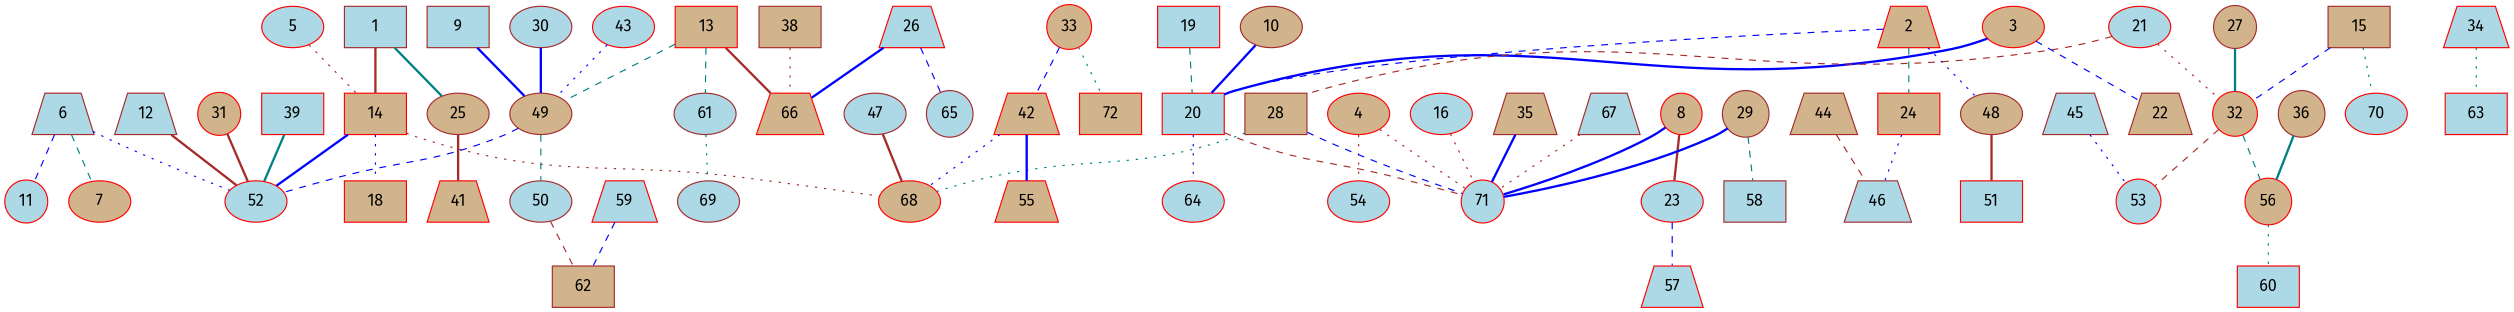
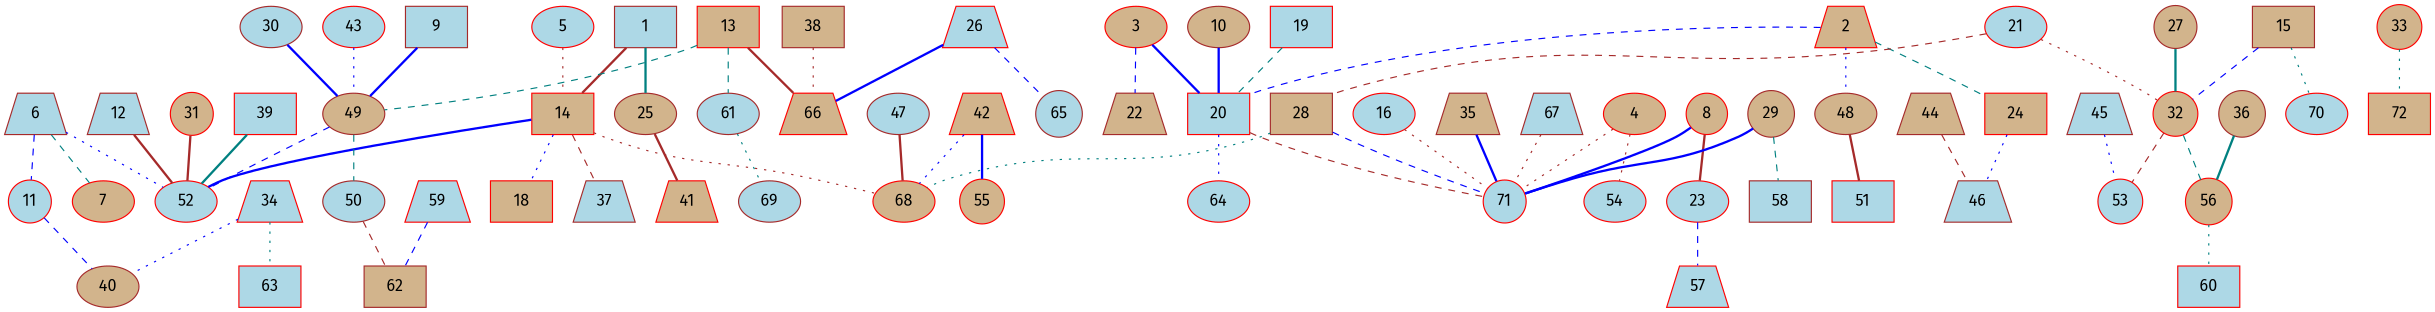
  graph {
    fontname="Fira Sans"
    node [color=red fillcolor=lightblue fontname="Fira Sans" shape=ellipse style=filled]
    edge [color=blue fontname="Fira Sans" style=dashed weight=1.0]
    1 [color=brown shape=box]
    14 [fillcolor=tan shape=box]
    25 [color=brown fillcolor=tan]
    52
    18 [fillcolor=tan shape=box]
+   37 [color=brown shape=trapezium]
    68 [fillcolor=tan]
    41 [fillcolor=tan shape=trapezium]
    2 [fillcolor=tan shape=trapezium]
    20 [shape=box]
    24 [fillcolor=tan shape=box]
    48 [color=brown fillcolor=tan]
    71 [shape=circle]
    64
    46 [color=brown shape=trapezium]
    51 [shape=box]
    3 [fillcolor=tan]
    22 [color=brown fillcolor=tan shape=trapezium]
    4 [fillcolor=tan]
    54
    5
    6 [color=brown shape=trapezium]
    7 [fillcolor=tan]
    11 [shape=circle]
+   40 [color=brown fillcolor=tan]
    8 [fillcolor=tan shape=circle]
    23
    57 [shape=trapezium]
    9 [color=brown shape=box]
    49 [color=brown fillcolor=tan]
    50 [color=brown]
    10 [color=brown fillcolor=tan]
    12 [color=brown shape=trapezium]
    13 [fillcolor=tan shape=box]
    61 [color=brown]
    66 [fillcolor=tan shape=trapezium]
    69 [color=brown]
    15 [color=brown fillcolor=tan shape=box]
    32 [fillcolor=tan shape=circle]
    70
    53 [shape=circle]
    56 [fillcolor=tan shape=circle]
    16
    19 [shape=box]
    21
    28 [color=brown fillcolor=tan shape=box]
    26 [shape=trapezium]
    65 [color=brown shape=circle]
    27 [color=brown fillcolor=tan shape=circle]
    29 [color=brown fillcolor=tan shape=circle]
    58 [color=brown shape=box]
    30 [color=brown]
    31 [fillcolor=tan shape=circle]
    60 [shape=box]
    33 [fillcolor=tan shape=circle]
    42 [fillcolor=tan shape=trapezium]
    72 [fillcolor=tan shape=box]
-   55 [fillcolor=tan shape=trapezium]
+   55 [fillcolor=tan shape=circle]
    34 [shape=trapezium]
    63 [shape=box]
    35 [color=brown fillcolor=tan shape=trapezium]
    36 [color=brown fillcolor=tan shape=circle]
    38 [color=brown fillcolor=tan shape=box]
    39 [shape=box]
    43
    44 [color=brown fillcolor=tan shape=trapezium]
    45 [color=brown shape=trapezium]
    47 [color=brown]
    62 [color=brown fillcolor=tan shape=box]
    59 [shape=trapezium]
    67 [color=brown shape=trapezium]
    1 -- 14 [color=brown style=bold]
    1 -- 25 [color=teal style=bold]
    14 -- 52 [style=bold]
    14 -- 18 [style=dotted]
+   14 -- 37 [color=brown]
    14 -- 68 [color=brown style=dotted]
    25 -- 41 [color=brown style=bold]
    2 -- 20
    2 -- 24 [color=teal]
    2 -- 48 [style=dotted]
    20 -- 71 [color=brown]
    20 -- 64 [style=dotted]
    24 -- 46 [style=dotted]
    48 -- 51 [color=brown style=bold]
    3 -- 20 [style=bold]
    3 -- 22
    4 -- 71 [color=brown style=dotted]
    4 -- 54 [color=brown style=dotted]
    5 -- 14 [color=brown style=dotted]
    6 -- 52 [style=dotted]
    6 -- 7 [color=teal]
    6 -- 11
+   11 -- 40
    8 -- 71 [style=bold]
    8 -- 23 [color=brown style=bold]
    23 -- 57
    9 -- 49 [style=bold]
    49 -- 52
    49 -- 50 [color=teal]
    50 -- 62 [color=brown]
    10 -- 20 [style=bold]
    12 -- 52 [color=brown style=bold]
    13 -- 49 [color=teal]
    13 -- 61 [color=teal]
    13 -- 66 [color=brown style=bold]
    61 -- 69 [color=teal style=dotted]
    15 -- 32
    15 -- 70 [color=teal style=dotted]
    32 -- 53 [color=brown]
    32 -- 56 [color=teal]
    56 -- 60 [color=teal style=dotted]
    16 -- 71 [color=brown style=dotted]
    19 -- 20 [color=teal]
    21 -- 32 [color=brown style=dotted]
    21 -- 28 [color=brown]
    28 -- 68 [color=teal style=dotted]
    28 -- 71
    26 -- 66 [style=bold]
    26 -- 65
    27 -- 32 [color=teal style=bold]
    29 -- 71 [style=bold]
    29 -- 58 [color=teal]
    30 -- 49 [style=bold]
    31 -- 52 [color=brown style=bold]
-   33 -- 42
    33 -- 72 [color=teal style=dotted]
    42 -- 68 [style=dotted]
    42 -- 55 [style=bold]
+   34 -- 40 [style=dotted]
    34 -- 63 [color=teal style=dotted]
    35 -- 71 [style=bold]
    36 -- 56 [color=teal style=bold]
    38 -- 66 [color=brown style=dotted]
    39 -- 52 [color=teal style=bold]
    43 -- 49 [style=dotted]
    44 -- 46 [color=brown]
    45 -- 53 [style=dotted]
    47 -- 68 [color=brown style=bold]
    59 -- 62
    67 -- 71 [color=brown style=dotted]
  }
